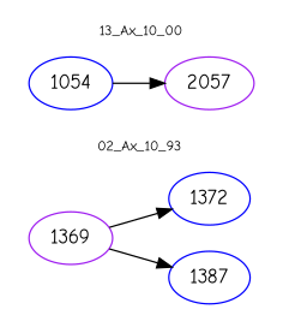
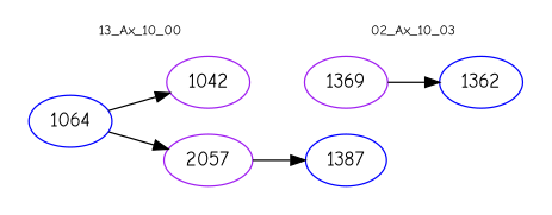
  digraph {
    fontname="Comic Neue"
    rankdir=LR
    node [color=purple fontname="Comic Neue"]
    edge [color=black fontname="Comic Neue"]
    n1 [label=1369]
    n2 [color=blue label=1387]
-   n3 [color=blue label=1372]
-   n4 [color=blue label=1054]
+   n3 [color=blue label=1362]
+   n4 [color=blue label=1064]
    n5 [label=2057]
+   n6 [label=1042]
    subgraph cluster_1 {
      color=white
      fontsize=10
-     label="02_Ax_10_93"
+     label="02_Ax_10_03"
      n1
      n2
      n3
    }
    subgraph cluster_2 {
      color=white
      fontsize=10
      label="13_Ax_10_00"
      n4
      n5
+     n6
    }
-   n1 -> n2
+   n5 -> n2
    n1 -> n3
    n4 -> n5
+   n4 -> n6
  }
